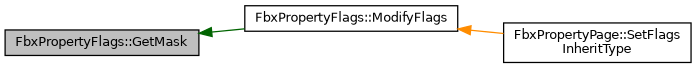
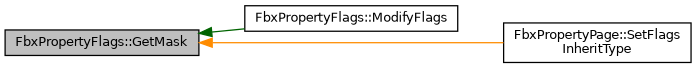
  digraph {
    rankdir=LR
    node [color=black fillcolor=white fontname=Helvetica fontsize=10 shape=record style=filled]
    edge [dir=back fontname=Helvetica fontsize=10 labelfontname=Helvetica labelfontsize=10 style=solid]
    n1 [fillcolor=grey75 fontcolor=black height=0.2 label="FbxPropertyFlags::GetMask" width=0.4]
    n2 [height=0.2 label="FbxPropertyFlags::ModifyFlags" width=0.4]
    n3 [height=0.2 label="FbxPropertyPage::SetFlags\lInheritType" width=0.4]
    n1 -> n2 [color=darkgreen]
-   n2 -> n3 [color=darkorange]
+   n1 -> n3 [color=darkorange]
  }
